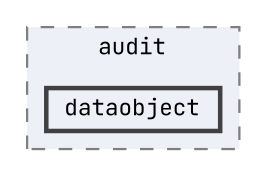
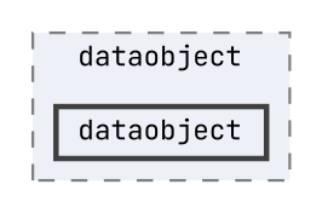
  digraph {
    compound=true
    fontname="JetBrains Mono"
    n1 [color=grey25 fillcolor="#edf0f7" fontname="JetBrains Mono" fontsize=10 height=0.2 label=dataobject shape=box style="filled,bold" width=0.4]
    subgraph cluster_1 {
      bgcolor="#edf0f7"
      fontsize=10
-     label=audit
+     label=dataobject
      pencolor=grey50
      style="filled,dashed"
      n1
    }
  }
